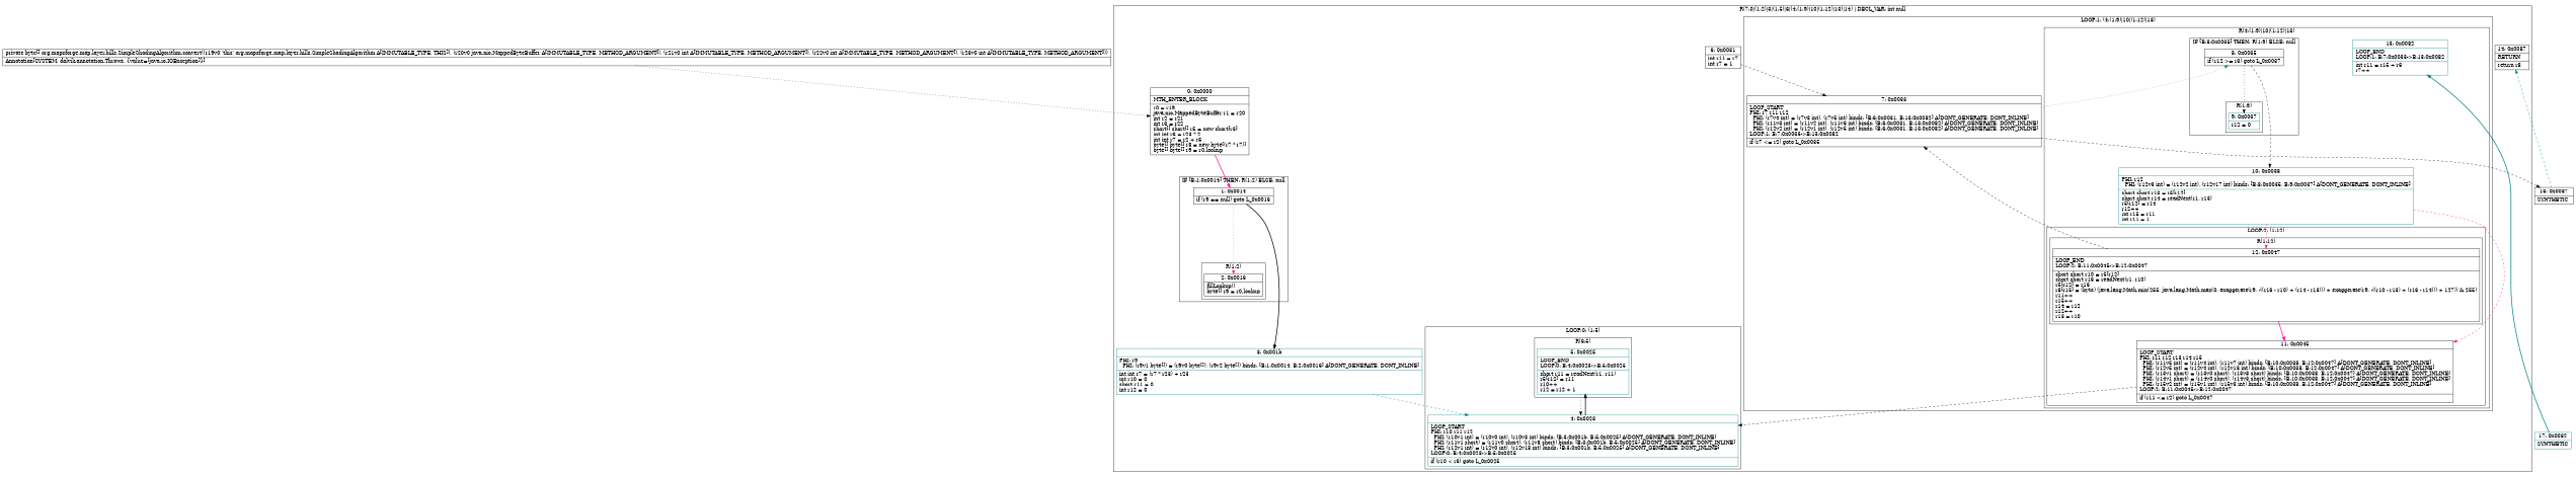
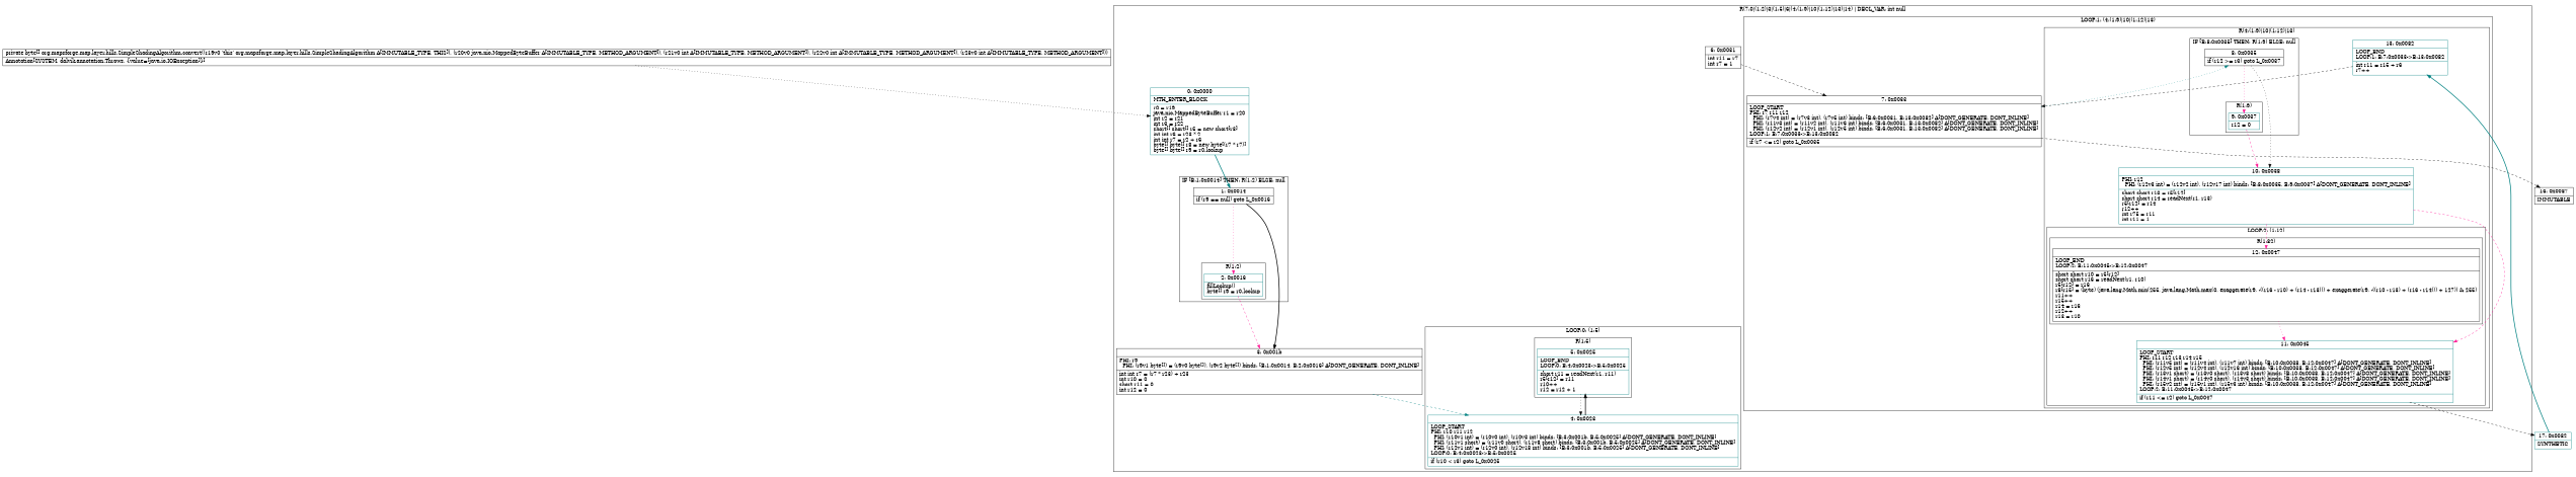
  digraph {
    node [color=teal shape=record]
    edge [color=black style=dashed]
-   n1 [color=black label="{2\:\ 0x0016|fillLookup()\lbyte[] r9 = r0.lookup\l}"]
+   n1 [label="{2\:\ 0x0016|fillLookup()\lbyte[] r9 = r0.lookup\l}"]
    n2 [color=black label="{1\:\ 0x0014|if (r9 == null) goto L_0x0016\l}"]
    n3 [label="{5\:\ 0x0025|LOOP_END\lLOOP:0: B:4:0x0023\-\>B:5:0x0025\l|short r11 = readNext(r1, r11)\lr5[r12] = r11\lr10++\lr12 = r12 + 1\l}"]
    n4 [label="{4\:\ 0x0023|LOOP_START\lPHI: r10 r11 r12 \l  PHI: (r10v1 int) = (r10v0 int), (r10v3 int) binds: [B:3:0x001b, B:5:0x0025] A[DONT_GENERATE, DONT_INLINE]\l  PHI: (r11v1 short) = (r11v0 short), (r11v8 short) binds: [B:3:0x001b, B:5:0x0025] A[DONT_GENERATE, DONT_INLINE]\l  PHI: (r12v1 int) = (r12v0 int), (r12v18 int) binds: [B:3:0x001b, B:5:0x0025] A[DONT_GENERATE, DONT_INLINE]\lLOOP:0: B:4:0x0023\-\>B:5:0x0025\l|if (r10 \< r3) goto L_0x0025\l}"]
    n5 [label="{9\:\ 0x0037|r12 = 0\l}"]
    n6 [color=black label="{8\:\ 0x0035|if (r12 \>= r3) goto L_0x0037\l}"]
-   n7 [color=black label="{12\:\ 0x0047|LOOP_END\lLOOP:2: B:11:0x0045\-\>B:12:0x0047\l|short short r10 = r5[r12]\lshort short r16 = readNext(r1, r10)\lr5[r12] = r16\lr8[r15] = (byte) (java.lang.Math.min(255, java.lang.Math.max(0, exaggerate(r9, \-((r16 \- r10) + (r14 \- r13))) + exaggerate(r9, \-((r10 \- r13) + (r16 \- r14))) + 127)) & 255)\lr11++\lr15++\lr14 = r12\lr12++\lr13 = r10\l}"]
-   n8 [color=black label="{11\:\ 0x0045|LOOP_START\lPHI: r11 r12 r13 r14 r15 \l  PHI: (r11v5 int) = (r11v4 int), (r11v7 int) binds: [B:10:0x0038, B:12:0x0047] A[DONT_GENERATE, DONT_INLINE]\l  PHI: (r12v5 int) = (r12v4 int), (r12v16 int) binds: [B:10:0x0038, B:12:0x0047] A[DONT_GENERATE, DONT_INLINE]\l  PHI: (r13v1 short) = (r13v0 short), (r13v8 short) binds: [B:10:0x0038, B:12:0x0047] A[DONT_GENERATE, DONT_INLINE]\l  PHI: (r14v1 short) = (r14v0 short), (r14v3 short) binds: [B:10:0x0038, B:12:0x0047] A[DONT_GENERATE, DONT_INLINE]\l  PHI: (r15v2 int) = (r15v1 int), (r15v3 int) binds: [B:10:0x0038, B:12:0x0047] A[DONT_GENERATE, DONT_INLINE]\lLOOP:2: B:11:0x0045\-\>B:12:0x0047\l|if (r11 \<= r2) goto L_0x0047\l}"]
-   n9 [label="{10\:\ 0x0038|PHI: r12 \l  PHI: (r12v3 int) = (r12v2 int), (r12v17 int) binds: [B:8:0x0035, B:9:0x0037] A[DONT_GENERATE, DONT_INLINE]\l|short short r13 = r5[r12]\lshort short r14 = readNext(r1, r13)\lr5[r12] = r14\lr12++\lint r15 = r11\lint r11 = 1\l}"]
+   n7 [color=black label="{12\:\ 0x0047|LOOP_END\lLOOP:2: B:11:0x0045\-\>B:12:0x0047\l|short short r10 = r5[r12]\lshort short r16 = readNext(r1, r10)\lr5[r12] = r16\lr8[r15] = (byte) (java.lang.Math.min(255, java.lang.Math.max(0, exaggerate(r9, \-((r16 \- r10) + (r14 \- r13))) + exaggerate(r9, \-((r10 \- r13) + (r16 \- r14))) + 127)) & 255)\lr11++\lr15++\lr14 = r16\lr12++\lr13 = r10\l}"]
+   n8 [label="{11\:\ 0x0045|LOOP_START\lPHI: r11 r12 r13 r14 r15 \l  PHI: (r11v5 int) = (r11v4 int), (r11v7 int) binds: [B:10:0x0038, B:12:0x0047] A[DONT_GENERATE, DONT_INLINE]\l  PHI: (r12v5 int) = (r12v4 int), (r12v16 int) binds: [B:10:0x0038, B:12:0x0047] A[DONT_GENERATE, DONT_INLINE]\l  PHI: (r13v1 short) = (r13v0 short), (r13v8 short) binds: [B:10:0x0038, B:12:0x0047] A[DONT_GENERATE, DONT_INLINE]\l  PHI: (r14v1 short) = (r14v0 short), (r14v3 short) binds: [B:10:0x0038, B:12:0x0047] A[DONT_GENERATE, DONT_INLINE]\l  PHI: (r15v2 int) = (r15v1 int), (r15v3 int) binds: [B:10:0x0038, B:12:0x0047] A[DONT_GENERATE, DONT_INLINE]\lLOOP:2: B:11:0x0045\-\>B:12:0x0047\l|if (r11 \<= r2) goto L_0x0047\l}"]
+   n9 [label="{10\:\ 0x0038|PHI: r12 \l  PHI: (r12v3 int) = (r12v2 int), (r12v17 int) binds: [B:8:0x0035, B:9:0x0037] A[DONT_GENERATE, DONT_INLINE]\l|short short r13 = r5[r12]\lshort short r14 = readNext(r1, r13)\lr5[r12] = r14\lr12++\lint r75 = r11\lint r11 = 1\l}"]
    n10 [label="{13\:\ 0x0082|LOOP_END\lLOOP:1: B:7:0x0033\-\>B:13:0x0082\l|int r11 = r15 + r6\lr7++\l}"]
    n11 [color=black label="{7\:\ 0x0033|LOOP_START\lPHI: r7 r11 r12 \l  PHI: (r7v4 int) = (r7v3 int), (r7v5 int) binds: [B:6:0x0031, B:13:0x0082] A[DONT_GENERATE, DONT_INLINE]\l  PHI: (r11v3 int) = (r11v2 int), (r11v6 int) binds: [B:6:0x0031, B:13:0x0082] A[DONT_GENERATE, DONT_INLINE]\l  PHI: (r12v2 int) = (r12v1 int), (r12v5 int) binds: [B:6:0x0031, B:13:0x0082] A[DONT_GENERATE, DONT_INLINE]\lLOOP:1: B:7:0x0033\-\>B:13:0x0082\l|if (r7 \<= r2) goto L_0x0035\l}"]
-   n12 [color=black label="{0\:\ 0x0000|MTH_ENTER_BLOCK\l|r0 = r19\ljava.nio.MappedByteBuffer r1 = r20\lint r2 = r21\lint r3 = r22\lshort[] short[] r5 = new short[r3]\lint int r6 = r23 * 2\lint int r7 = r2 + r6\lbyte[] byte[] r8 = new byte[(r7 * r7)]\lbyte[] byte[] r9 = r0.lookup\l}"]
-   n13 [label="{3\:\ 0x001b|PHI: r9 \l  PHI: (r9v1 byte[]) = (r9v0 byte[]), (r9v2 byte[]) binds: [B:1:0x0014, B:2:0x0016] A[DONT_GENERATE, DONT_INLINE]\l|int int r7 = (r7 * r23) + r23\lint r10 = 0\lshort r11 = 0\lint r12 = 0\l}"]
+   n12 [label="{0\:\ 0x0000|MTH_ENTER_BLOCK\l|r0 = r19\ljava.nio.MappedByteBuffer r1 = r20\lint r2 = r21\lint r3 = r22\lshort[] short[] r5 = new short[r3]\lint int r6 = r23 * 2\lint int r7 = r2 + r6\lbyte[] byte[] r8 = new byte[(r7 * r7)]\lbyte[] byte[] r9 = r0.lookup\l}"]
+   n13 [color=black label="{3\:\ 0x001b|PHI: r9 \l  PHI: (r9v1 byte[]) = (r9v0 byte[]), (r9v2 byte[]) binds: [B:1:0x0014, B:2:0x0016] A[DONT_GENERATE, DONT_INLINE]\l|int int r7 = (r7 * r23) + r23\lint r10 = 0\lshort r11 = 0\lint r12 = 0\l}"]
    n14 [color=black label="{6\:\ 0x0031|int r11 = r7\lint r7 = 1\l}"]
-   n15 [color=black label="{14\:\ 0x0087|RETURN\l|return r8\l}"]
    n16 [label="{17\:\ 0x0082|SYNTHETIC\l}"]
-   n17 [color=black label="{16\:\ 0x0087|SYNTHETIC\l}"]
+   n17 [color=black label="{16\:\ 0x0087|IMMUTABLE\l}"]
    n18 [color=black label="{private byte[] org.mapsforge.map.layer.hills.SimpleShadingAlgorithm.convert((r19v0 'this' org.mapsforge.map.layer.hills.SimpleShadingAlgorithm A[IMMUTABLE_TYPE, THIS]), (r20v0 java.nio.MappedByteBuffer A[IMMUTABLE_TYPE, METHOD_ARGUMENT]), (r21v0 int A[IMMUTABLE_TYPE, METHOD_ARGUMENT]), (r22v0 int A[IMMUTABLE_TYPE, METHOD_ARGUMENT]), (r23v0 int A[IMMUTABLE_TYPE, METHOD_ARGUMENT]))  | Annotation[SYSTEM, dalvik.annotation.Throws, \{value=[java.io.IOException]\}]\l}"]
    subgraph cluster_1 {
      label="R(7:0|(1:2)|3|(1:5)|6|(4:(1:9)|10|(1:12)|13)|14) | DECL_VAR: int null\l"
      n12
      n13
      n14
-     n15
      subgraph cluster_2 {
        label="IF [B:1:0x0014] THEN: R(1:2) ELSE: null"
        n2
        subgraph cluster_3 {
          label="R(1:2)"
          n1
        }
      }
      subgraph cluster_4 {
        label="LOOP:0: (1:5)"
        n4
        subgraph cluster_5 {
-         label="R(6:5)"
+         label="R(1:5)"
          n3
        }
      }
      subgraph cluster_6 {
        label="LOOP:1: (4:(1:9)|10|(1:12)|13)"
        n11
        subgraph cluster_7 {
          label="R(4:(1:9)|10|(1:12)|13)"
          n9
          n10
          subgraph cluster_8 {
            label="IF [B:8:0x0035] THEN: R(1:9) ELSE: null"
            n6
            subgraph cluster_9 {
              label="R(1:9)"
              n5
            }
          }
          subgraph cluster_10 {
            label="LOOP:2: (1:12)"
            n8
            subgraph cluster_11 {
-             label="R(1:12)"
+             label="R(1:82)"
              n7
            }
          }
        }
      }
    }
+   n1 -> n13 [color=deeppink]
    n2 -> n1 [color=deeppink style=dotted]
    n2 -> n13 [style=bold]
    n3 -> n4 [style=dotted]
    n4 -> n3 [style=bold]
-   n6 -> n5 [style=dotted]
-   n6 -> n9
-   n7 -> n8 [color=deeppink style=bold]
-   n8 -> n4
+   n5 -> n9 [color=deeppink]
+   n6 -> n5 [color=deeppink style=dotted]
+   n6 -> n9 [style=dotted]
+   n7 -> n8 [color=deeppink style=dotted]
+   n8 -> n16
    n9 -> n7 [color=deeppink]
    n9 -> n8 [color=deeppink]
-   n7 -> n11
+   n10 -> n11
    n11 -> n6 [color=teal style=dotted]
    n11 -> n17
-   n12 -> n2 [color=deeppink style=bold]
+   n12 -> n2 [color=teal style=bold]
    n13 -> n4 [color=teal]
    n14 -> n11
    n16 -> n10 [color=teal style=bold]
-   n17 -> n15 [color=teal]
    n18 -> n12 [style=dotted]
  }
